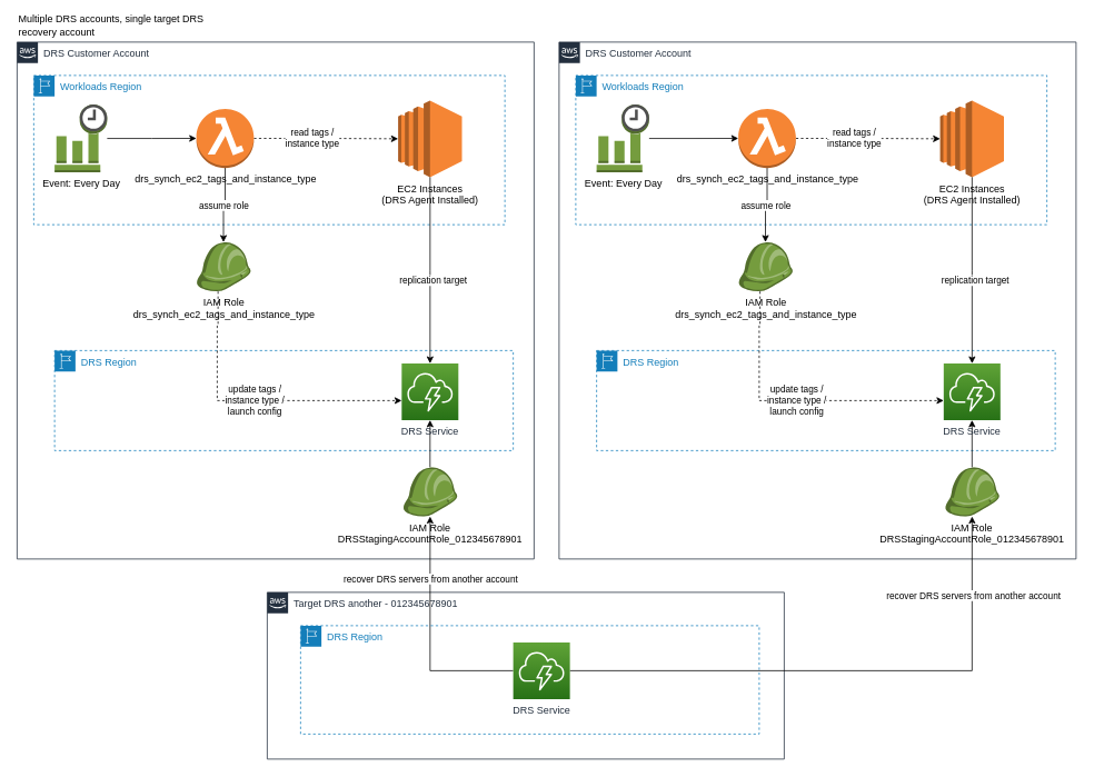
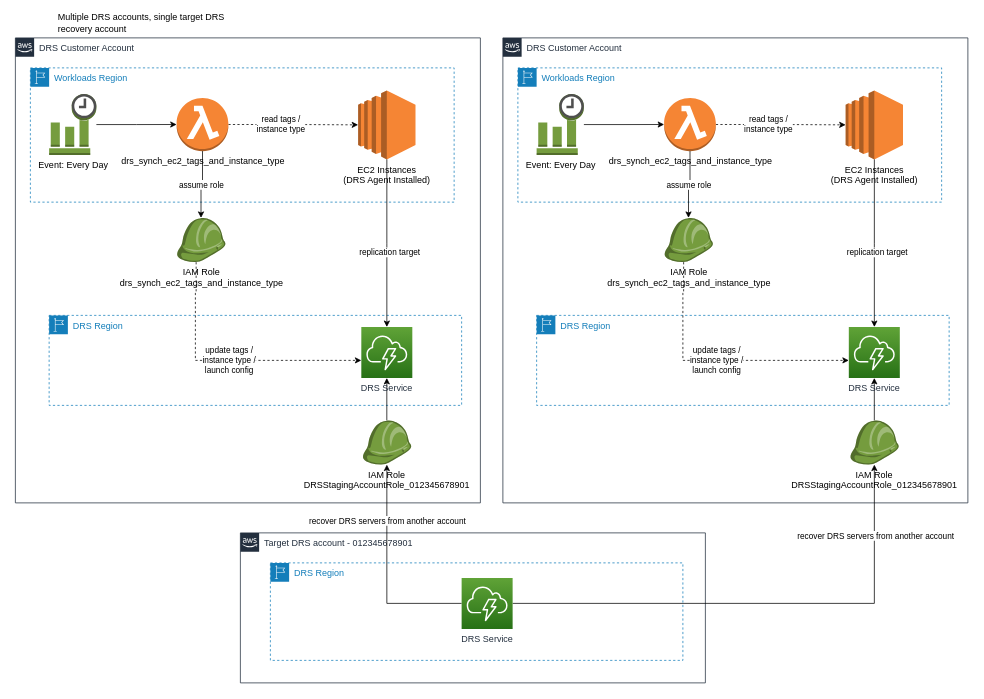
  <mxCell id="0" />
  <mxCell id="1" value="Account" parent="0" />
- <mxCell id="2" value="Target DRS another - 012345678901" style="points=[[0,0],[0.25,0],[0.5,0],[0.75,0],[1,0],[1,0.25],[1,0.5],[1,0.75],[1,1],[0.75,1],[0.5,1],[0.25,1],[0,1],[0,0.75],[0,0.5],[0,0.25]];outlineConnect=0;gradientColor=none;html=1;whiteSpace=wrap;fontSize=12;fontStyle=0;shape=mxgraph.aws4.group;grIcon=mxgraph.aws4.group_aws_cloud_alt;strokeColor=#232F3E;fillColor=none;verticalAlign=top;align=left;spacingLeft=30;fontColor=#232F3E;dashed=0;" parent="1" vertex="1"><mxGeometry x="320" y="710" width="620" height="200" as="geometry" /></mxCell>
+ <mxCell id="2" value="Target DRS account - 012345678901" style="points=[[0,0],[0.25,0],[0.5,0],[0.75,0],[1,0],[1,0.25],[1,0.5],[1,0.75],[1,1],[0.75,1],[0.5,1],[0.25,1],[0,1],[0,0.75],[0,0.5],[0,0.25]];outlineConnect=0;gradientColor=none;html=1;whiteSpace=wrap;fontSize=12;fontStyle=0;shape=mxgraph.aws4.group;grIcon=mxgraph.aws4.group_aws_cloud_alt;strokeColor=#232F3E;fillColor=none;verticalAlign=top;align=left;spacingLeft=30;fontColor=#232F3E;dashed=0;" parent="1" vertex="1"><mxGeometry x="320" y="710" width="620" height="200" as="geometry" /></mxCell>
  <mxCell id="3" value="DRS Customer Account" style="points=[[0,0],[0.25,0],[0.5,0],[0.75,0],[1,0],[1,0.25],[1,0.5],[1,0.75],[1,1],[0.75,1],[0.5,1],[0.25,1],[0,1],[0,0.75],[0,0.5],[0,0.25]];outlineConnect=0;gradientColor=none;html=1;whiteSpace=wrap;fontSize=12;fontStyle=0;shape=mxgraph.aws4.group;grIcon=mxgraph.aws4.group_aws_cloud_alt;strokeColor=#232F3E;fillColor=none;verticalAlign=top;align=left;spacingLeft=30;fontColor=#232F3E;dashed=0;" parent="1" vertex="1"><mxGeometry x="20" y="50" width="620" height="620" as="geometry" /></mxCell>
  <mxCell id="4" value="Workloads Region" style="points=[[0,0],[0.25,0],[0.5,0],[0.75,0],[1,0],[1,0.25],[1,0.5],[1,0.75],[1,1],[0.75,1],[0.5,1],[0.25,1],[0,1],[0,0.75],[0,0.5],[0,0.25]];outlineConnect=0;gradientColor=none;html=1;whiteSpace=wrap;fontSize=12;fontStyle=0;shape=mxgraph.aws4.group;grIcon=mxgraph.aws4.group_region;strokeColor=#147EBA;fillColor=none;verticalAlign=top;align=left;spacingLeft=30;fontColor=#147EBA;dashed=1;" parent="1" vertex="1"><mxGeometry x="40" y="90" width="565" height="179" as="geometry" /></mxCell>
  <mxCell id="5" style="edgeStyle=orthogonalEdgeStyle;rounded=0;orthogonalLoop=1;jettySize=auto;html=1;dashed=1;" parent="1" source="7" target="10" edge="1"><mxGeometry relative="1" as="geometry" /></mxCell>
  <mxCell id="6" value="read tags /&lt;br&gt;instance type" style="edgeLabel;html=1;align=center;verticalAlign=middle;resizable=0;points=[];" parent="5" vertex="1" connectable="0"><mxGeometry x="-0.205" y="1" relative="1" as="geometry"><mxPoint as="offset" /></mxGeometry></mxCell>
  <mxCell id="7" value="drs_synch_ec2_tags_and_instance_type" style="outlineConnect=0;dashed=0;verticalLabelPosition=bottom;verticalAlign=top;align=center;html=1;shape=mxgraph.aws3.lambda_function;fillColor=#F58534;gradientColor=none;" parent="1" vertex="1"><mxGeometry x="235" y="130" width="69" height="71" as="geometry" /></mxCell>
  <mxCell id="8" style="edgeStyle=orthogonalEdgeStyle;rounded=0;orthogonalLoop=1;jettySize=auto;html=1;" parent="1" source="9" target="7" edge="1"><mxGeometry relative="1" as="geometry" /></mxCell>
  <mxCell id="9" value="Event: Every Day" style="outlineConnect=0;dashed=0;verticalLabelPosition=bottom;verticalAlign=top;align=center;html=1;shape=mxgraph.aws3.event_time_based;fillColor=#759C3E;gradientColor=none;" parent="1" vertex="1"><mxGeometry x="65" y="124.75" width="63" height="81.5" as="geometry" /></mxCell>
  <mxCell id="10" value="EC2 Instances&lt;br&gt;(DRS Agent Installed)" style="outlineConnect=0;dashed=0;verticalLabelPosition=bottom;verticalAlign=top;align=center;html=1;shape=mxgraph.aws3.ec2;fillColor=#F58534;gradientColor=none;" parent="1" vertex="1"><mxGeometry x="477" y="120" width="76.5" height="92" as="geometry" /></mxCell>
  <mxCell id="11" value="DRS Region" style="points=[[0,0],[0.25,0],[0.5,0],[0.75,0],[1,0],[1,0.25],[1,0.5],[1,0.75],[1,1],[0.75,1],[0.5,1],[0.25,1],[0,1],[0,0.75],[0,0.5],[0,0.25]];outlineConnect=0;gradientColor=none;html=1;whiteSpace=wrap;fontSize=12;fontStyle=0;shape=mxgraph.aws4.group;grIcon=mxgraph.aws4.group_region;strokeColor=#147EBA;fillColor=none;verticalAlign=top;align=left;spacingLeft=30;fontColor=#147EBA;dashed=1;" parent="1" vertex="1"><mxGeometry x="65" y="420" width="550" height="120" as="geometry" /></mxCell>
  <mxCell id="12" style="edgeStyle=orthogonalEdgeStyle;rounded=0;orthogonalLoop=1;jettySize=auto;html=1;" parent="1" source="13" target="37" edge="1"><mxGeometry relative="1" as="geometry" /></mxCell>
  <mxCell id="13" value="IAM Role&lt;br&gt;DRSStagingAccountRole_012345678901" style="outlineConnect=0;dashed=0;verticalLabelPosition=bottom;verticalAlign=top;align=center;html=1;shape=mxgraph.aws3.role;fillColor=#759C3E;gradientColor=none;" parent="1" vertex="1"><mxGeometry x="482.75" y="560" width="65" height="59" as="geometry" /></mxCell>
  <mxCell id="14" style="edgeStyle=orthogonalEdgeStyle;rounded=0;orthogonalLoop=1;jettySize=auto;html=1;" parent="1" source="44" target="13" edge="1"><mxGeometry relative="1" as="geometry" /></mxCell>
  <mxCell id="15" value="recover DRS servers from another account" style="edgeLabel;html=1;align=center;verticalAlign=middle;resizable=0;points=[];" parent="14" vertex="1" connectable="0"><mxGeometry x="0.473" relative="1" as="geometry"><mxPoint as="offset" /></mxGeometry></mxCell>
  <mxCell id="16" value="DRS Customer Account" style="points=[[0,0],[0.25,0],[0.5,0],[0.75,0],[1,0],[1,0.25],[1,0.5],[1,0.75],[1,1],[0.75,1],[0.5,1],[0.25,1],[0,1],[0,0.75],[0,0.5],[0,0.25]];outlineConnect=0;gradientColor=none;html=1;whiteSpace=wrap;fontSize=12;fontStyle=0;shape=mxgraph.aws4.group;grIcon=mxgraph.aws4.group_aws_cloud_alt;strokeColor=#232F3E;fillColor=none;verticalAlign=top;align=left;spacingLeft=30;fontColor=#232F3E;dashed=0;" parent="1" vertex="1"><mxGeometry x="670" y="50" width="620" height="620" as="geometry" /></mxCell>
  <mxCell id="17" value="Workloads Region" style="points=[[0,0],[0.25,0],[0.5,0],[0.75,0],[1,0],[1,0.25],[1,0.5],[1,0.75],[1,1],[0.75,1],[0.5,1],[0.25,1],[0,1],[0,0.75],[0,0.5],[0,0.25]];outlineConnect=0;gradientColor=none;html=1;whiteSpace=wrap;fontSize=12;fontStyle=0;shape=mxgraph.aws4.group;grIcon=mxgraph.aws4.group_region;strokeColor=#147EBA;fillColor=none;verticalAlign=top;align=left;spacingLeft=30;fontColor=#147EBA;dashed=1;" parent="1" vertex="1"><mxGeometry x="690" y="90" width="565" height="179" as="geometry" /></mxCell>
  <mxCell id="18" style="edgeStyle=orthogonalEdgeStyle;rounded=0;orthogonalLoop=1;jettySize=auto;html=1;dashed=1;" parent="1" source="20" target="23" edge="1"><mxGeometry relative="1" as="geometry" /></mxCell>
  <mxCell id="19" value="read tags /&lt;br&gt;instance type" style="edgeLabel;html=1;align=center;verticalAlign=middle;resizable=0;points=[];" parent="18" vertex="1" connectable="0"><mxGeometry x="-0.205" y="1" relative="1" as="geometry"><mxPoint as="offset" /></mxGeometry></mxCell>
  <mxCell id="20" value="drs_synch_ec2_tags_and_instance_type" style="outlineConnect=0;dashed=0;verticalLabelPosition=bottom;verticalAlign=top;align=center;html=1;shape=mxgraph.aws3.lambda_function;fillColor=#F58534;gradientColor=none;" parent="1" vertex="1"><mxGeometry x="885" y="130" width="69" height="71" as="geometry" /></mxCell>
  <mxCell id="21" style="edgeStyle=orthogonalEdgeStyle;rounded=0;orthogonalLoop=1;jettySize=auto;html=1;" parent="1" source="22" target="20" edge="1"><mxGeometry relative="1" as="geometry" /></mxCell>
  <mxCell id="22" value="Event: Every Day" style="outlineConnect=0;dashed=0;verticalLabelPosition=bottom;verticalAlign=top;align=center;html=1;shape=mxgraph.aws3.event_time_based;fillColor=#759C3E;gradientColor=none;" parent="1" vertex="1"><mxGeometry x="715" y="124.75" width="63" height="81.5" as="geometry" /></mxCell>
  <mxCell id="23" value="EC2 Instances&lt;br&gt;(DRS Agent Installed)" style="outlineConnect=0;dashed=0;verticalLabelPosition=bottom;verticalAlign=top;align=center;html=1;shape=mxgraph.aws3.ec2;fillColor=#F58534;gradientColor=none;" parent="1" vertex="1"><mxGeometry x="1127" y="120" width="76.5" height="92" as="geometry" /></mxCell>
  <mxCell id="24" value="DRS Region" style="points=[[0,0],[0.25,0],[0.5,0],[0.75,0],[1,0],[1,0.25],[1,0.5],[1,0.75],[1,1],[0.75,1],[0.5,1],[0.25,1],[0,1],[0,0.75],[0,0.5],[0,0.25]];outlineConnect=0;gradientColor=none;html=1;whiteSpace=wrap;fontSize=12;fontStyle=0;shape=mxgraph.aws4.group;grIcon=mxgraph.aws4.group_region;strokeColor=#147EBA;fillColor=none;verticalAlign=top;align=left;spacingLeft=30;fontColor=#147EBA;dashed=1;" parent="1" vertex="1"><mxGeometry x="715" y="420" width="550" height="120" as="geometry" /></mxCell>
  <mxCell id="25" style="edgeStyle=orthogonalEdgeStyle;rounded=0;orthogonalLoop=1;jettySize=auto;html=1;" parent="1" source="26" target="27" edge="1"><mxGeometry relative="1" as="geometry" /></mxCell>
  <mxCell id="26" value="IAM Role&lt;br&gt;DRSStagingAccountRole_012345678901" style="outlineConnect=0;dashed=0;verticalLabelPosition=bottom;verticalAlign=top;align=center;html=1;shape=mxgraph.aws3.role;fillColor=#759C3E;gradientColor=none;" parent="1" vertex="1"><mxGeometry x="1132.75" y="560" width="65" height="59" as="geometry" /></mxCell>
  <mxCell id="27" value="DRS Service" style="points=[[0,0,0],[0.25,0,0],[0.5,0,0],[0.75,0,0],[1,0,0],[0,1,0],[0.25,1,0],[0.5,1,0],[0.75,1,0],[1,1,0],[0,0.25,0],[0,0.5,0],[0,0.75,0],[1,0.25,0],[1,0.5,0],[1,0.75,0]];outlineConnect=0;fontColor=#232F3E;gradientColor=#60A337;gradientDirection=north;fillColor=#277116;strokeColor=#ffffff;dashed=0;verticalLabelPosition=bottom;verticalAlign=top;align=center;html=1;fontSize=12;fontStyle=0;aspect=fixed;shape=mxgraph.aws4.resourceIcon;resIcon=mxgraph.aws4.cloudendure_disaster_recovery;" parent="1" vertex="1"><mxGeometry x="1131.25" y="435.47" width="68" height="68" as="geometry" /></mxCell>
  <mxCell id="28" value="update tags /&lt;br&gt;instance type /&lt;br&gt;launch config" style="edgeStyle=orthogonalEdgeStyle;rounded=0;orthogonalLoop=1;jettySize=auto;html=1;dashed=1;exitX=0.4;exitY=1;exitDx=0;exitDy=0;exitPerimeter=0;" parent="1" source="29" target="27" edge="1"><mxGeometry relative="1" as="geometry"><mxPoint x="950" y="390.003" as="sourcePoint" /><Array as="points"><mxPoint x="911" y="390" /><mxPoint x="910" y="390" /><mxPoint x="910" y="480" /></Array></mxGeometry></mxCell>
  <mxCell id="29" value="IAM Role&lt;br&gt;drs_synch_ec2_tags_and_instance_type" style="outlineConnect=0;dashed=0;verticalLabelPosition=bottom;verticalAlign=top;align=center;html=1;shape=mxgraph.aws3.role;fillColor=#759C3E;gradientColor=none;" parent="1" vertex="1"><mxGeometry x="885" y="290" width="65" height="59" as="geometry" /></mxCell>
  <mxCell id="30" value="assume role" style="edgeStyle=orthogonalEdgeStyle;rounded=0;orthogonalLoop=1;jettySize=auto;html=1;" parent="1" source="20" target="29" edge="1"><mxGeometry relative="1" as="geometry" /></mxCell>
  <mxCell id="31" style="edgeStyle=orthogonalEdgeStyle;rounded=0;orthogonalLoop=1;jettySize=auto;html=1;" parent="1" source="23" target="27" edge="1"><mxGeometry relative="1" as="geometry" /></mxCell>
  <mxCell id="32" value="replication target" style="edgeLabel;html=1;align=center;verticalAlign=middle;resizable=0;points=[];" parent="31" vertex="1" connectable="0"><mxGeometry x="0.098" y="3" relative="1" as="geometry"><mxPoint as="offset" /></mxGeometry></mxCell>
  <mxCell id="33" style="edgeStyle=orthogonalEdgeStyle;rounded=0;orthogonalLoop=1;jettySize=auto;html=1;" parent="1" source="44" target="26" edge="1"><mxGeometry relative="1" as="geometry" /></mxCell>
  <mxCell id="34" value="recover DRS servers from another account" style="edgeLabel;html=1;align=center;verticalAlign=middle;resizable=0;points=[];" parent="33" vertex="1" connectable="0"><mxGeometry x="0.716" y="-1" relative="1" as="geometry"><mxPoint as="offset" /></mxGeometry></mxCell>
  <mxCell id="35" value="Region" parent="0" />
  <mxCell id="36" value="DRS Region" style="points=[[0,0],[0.25,0],[0.5,0],[0.75,0],[1,0],[1,0.25],[1,0.5],[1,0.75],[1,1],[0.75,1],[0.5,1],[0.25,1],[0,1],[0,0.75],[0,0.5],[0,0.25]];outlineConnect=0;gradientColor=none;html=1;whiteSpace=wrap;fontSize=12;fontStyle=0;shape=mxgraph.aws4.group;grIcon=mxgraph.aws4.group_region;strokeColor=#147EBA;fillColor=none;verticalAlign=top;align=left;spacingLeft=30;fontColor=#147EBA;dashed=1;" parent="35" vertex="1"><mxGeometry x="360" y="750" width="550" height="130" as="geometry" /></mxCell>
  <mxCell id="37" value="DRS Service" style="points=[[0,0,0],[0.25,0,0],[0.5,0,0],[0.75,0,0],[1,0,0],[0,1,0],[0.25,1,0],[0.5,1,0],[0.75,1,0],[1,1,0],[0,0.25,0],[0,0.5,0],[0,0.75,0],[1,0.25,0],[1,0.5,0],[1,0.75,0]];outlineConnect=0;fontColor=#232F3E;gradientColor=#60A337;gradientDirection=north;fillColor=#277116;strokeColor=#ffffff;dashed=0;verticalLabelPosition=bottom;verticalAlign=top;align=center;html=1;fontSize=12;fontStyle=0;aspect=fixed;shape=mxgraph.aws4.resourceIcon;resIcon=mxgraph.aws4.cloudendure_disaster_recovery;" parent="35" vertex="1"><mxGeometry x="481.25" y="435.47" width="68" height="68" as="geometry" /></mxCell>
  <mxCell id="38" value="update tags /&lt;br&gt;instance type /&lt;br&gt;launch config" style="edgeStyle=orthogonalEdgeStyle;rounded=0;orthogonalLoop=1;jettySize=auto;html=1;dashed=1;exitX=0.4;exitY=1;exitDx=0;exitDy=0;exitPerimeter=0;" parent="35" source="39" target="37" edge="1"><mxGeometry relative="1" as="geometry"><mxPoint x="300" y="390.003" as="sourcePoint" /><Array as="points"><mxPoint x="261" y="390" /><mxPoint x="260" y="390" /><mxPoint x="260" y="480" /></Array></mxGeometry></mxCell>
  <mxCell id="39" value="IAM Role&lt;br&gt;drs_synch_ec2_tags_and_instance_type" style="outlineConnect=0;dashed=0;verticalLabelPosition=bottom;verticalAlign=top;align=center;html=1;shape=mxgraph.aws3.role;fillColor=#759C3E;gradientColor=none;" parent="35" vertex="1"><mxGeometry x="235" y="290" width="65" height="59" as="geometry" /></mxCell>
- <mxCell id="40" value="Multiple DRS accounts, single target DRS recovery account" style="text;html=1;strokeColor=none;fillColor=none;align=left;verticalAlign=middle;whiteSpace=wrap;rounded=0;" parent="35" vertex="1"><mxGeometry x="20" y="20" width="260" height="20" as="geometry" /></mxCell>
+ <mxCell id="40" value="Multiple DRS accounts, single target DRS recovery account" style="text;html=1;strokeColor=none;fillColor=none;align=left;verticalAlign=middle;whiteSpace=wrap;rounded=0;" parent="35" vertex="1"><mxGeometry x="75" y="20" width="260" height="20" as="geometry" /></mxCell>
  <mxCell id="41" value="assume role" style="edgeStyle=orthogonalEdgeStyle;rounded=0;orthogonalLoop=1;jettySize=auto;html=1;" parent="35" source="7" target="39" edge="1"><mxGeometry relative="1" as="geometry" /></mxCell>
  <mxCell id="42" style="edgeStyle=orthogonalEdgeStyle;rounded=0;orthogonalLoop=1;jettySize=auto;html=1;" parent="35" source="10" target="37" edge="1"><mxGeometry relative="1" as="geometry" /></mxCell>
  <mxCell id="43" value="replication target" style="edgeLabel;html=1;align=center;verticalAlign=middle;resizable=0;points=[];" parent="42" vertex="1" connectable="0"><mxGeometry x="0.098" y="3" relative="1" as="geometry"><mxPoint as="offset" /></mxGeometry></mxCell>
  <mxCell id="44" value="DRS Service" style="points=[[0,0,0],[0.25,0,0],[0.5,0,0],[0.75,0,0],[1,0,0],[0,1,0],[0.25,1,0],[0.5,1,0],[0.75,1,0],[1,1,0],[0,0.25,0],[0,0.5,0],[0,0.75,0],[1,0.25,0],[1,0.5,0],[1,0.75,0]];outlineConnect=0;fontColor=#232F3E;gradientColor=#60A337;gradientDirection=north;fillColor=#277116;strokeColor=#ffffff;dashed=0;verticalLabelPosition=bottom;verticalAlign=top;align=center;html=1;fontSize=12;fontStyle=0;aspect=fixed;shape=mxgraph.aws4.resourceIcon;resIcon=mxgraph.aws4.cloudendure_disaster_recovery;" parent="35" vertex="1"><mxGeometry x="615" y="770" width="68" height="68" as="geometry" /></mxCell>
